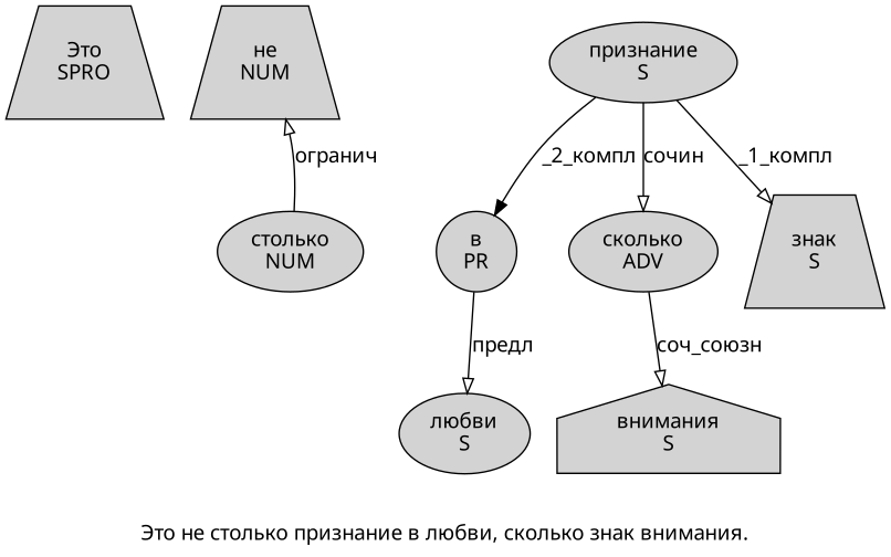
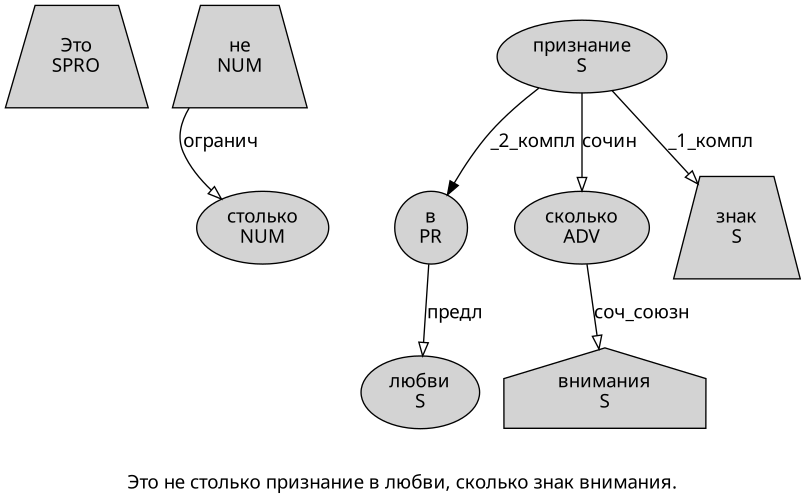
  digraph {
    fontname="Noto Sans"
    label="Это не столько признание в любви, сколько знак внимания."
    node [fillcolor=lightgray fontname="Noto Sans" penwidth=1 shape=ellipse style=filled]
    edge [arrowhead=onormal fontname="Noto Sans"]
    n1 [label="Это\nSPRO" shape=trapezium]
    n2 [label="не\nNUM" shape=trapezium]
    n3 [label="столько\nNUM"]
    n4 [label="признание\nS"]
    n5 [label="в\nPR"]
    n6 [label="сколько\nADV"]
    n7 [label="знак\nS" shape=trapezium]
    n8 [label="любви\nS"]
    n9 [label="внимания\nS" shape=house]
-   n3 -> n2 [label="огранич"]
+   n2 -> n3 [label="огранич"]
    n4 -> n5 [arrowhead=normal label="_2_компл"]
    n4 -> n6 [label="сочин"]
    n4 -> n7 [label="_1_компл"]
    n5 -> n8 [label="предл"]
    n6 -> n9 [label="соч_союзн"]
  }
